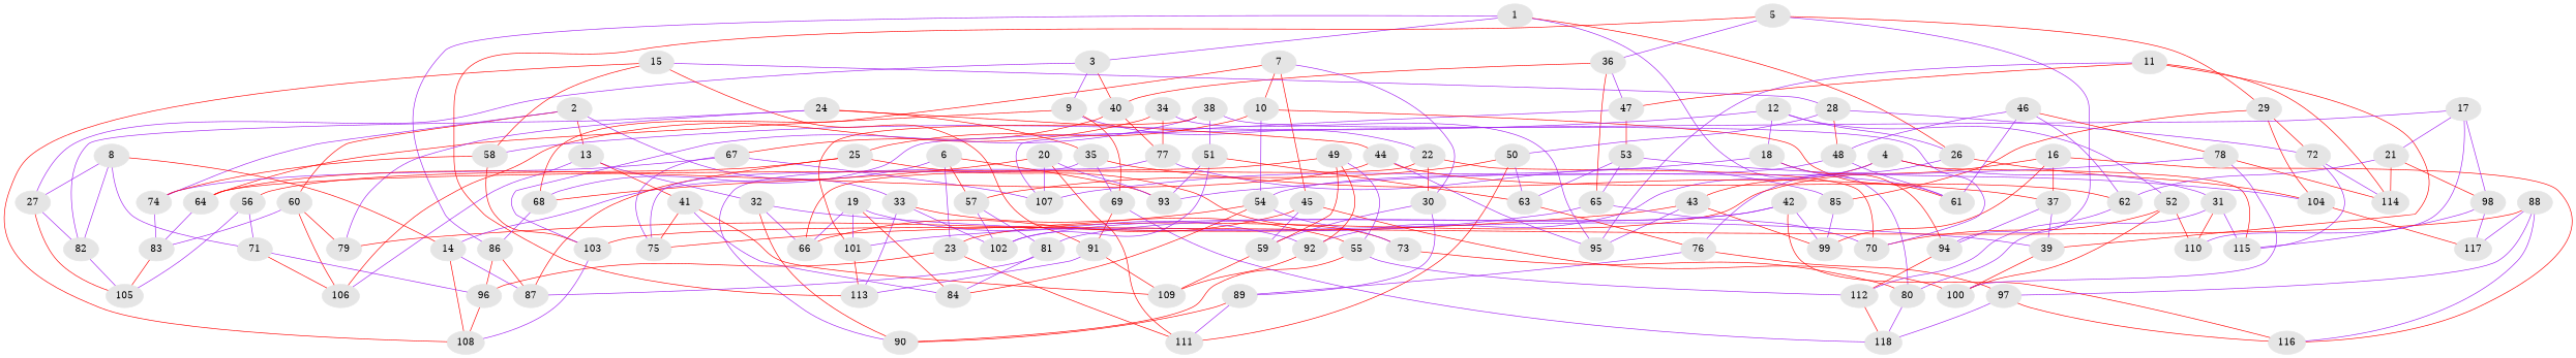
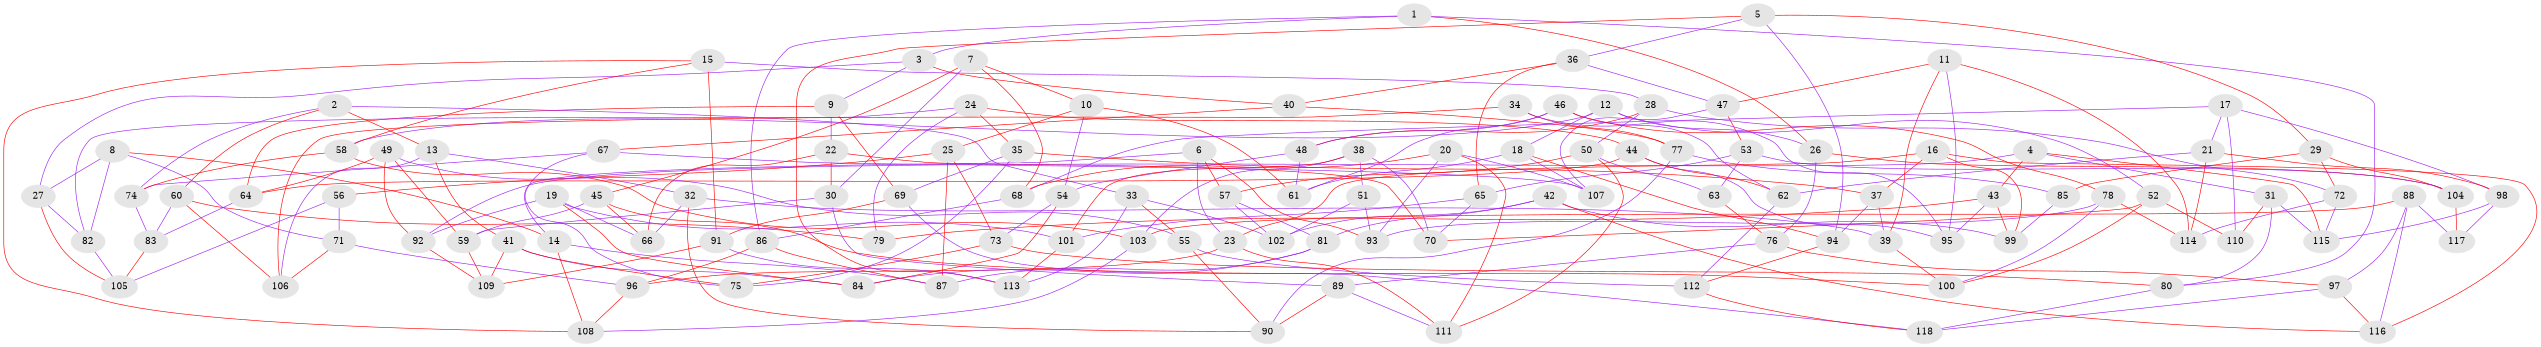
  graph {
    node [color=gray90 style=filled]
    edge [color=purple]
    1
    3
    26
    80
    86
    9
    27
    40
    76
    104
    118
    87
    96
    2
    13
    33
    60
    74
    32
    41
    106
    113
    55
    102
    79
    83
    22
    64
    69
    82
    105
    77
    67
    4
    31
    43
    92
    115
    110
    95
    99
    109
    5
    29
    36
    94
    72
    85
    47
    65
    112
    6
    14
    23
    57
    93
    108
    111
    81
    7
    10
    30
    45
    68
    25
    54
    61
    59
    89
    66
    100
    8
    71
    70
    91
    56
    73
    84
    11
    39
    114
    107
    53
    12
    18
    52
    58
    103
    90
    75
    15
    28
    48
    50
    16
    37
    116
    17
    21
    98
    62
    117
    19
    101
    20
    24
    35
    44
    97
    63
    34
    38
    51
    42
    46
    78
    49
    88
    1 -- 3
    1 -- 26 [color=red]
    1 -- 80
    1 -- 86
    3 -- 9
    3 -- 27
    3 -- 40 [color=red]
    26 -- 76
    26 -- 104 [color=red]
    80 -- 118
    86 -- 87 [color=red]
    86 -- 96 [color=red]
    9 -- 22
    9 -- 64 [color=red]
    9 -- 69 [color=red]
    27 -- 82
    27 -- 105 [color=red]
    40 -- 77 [color=red]
    40 -- 67 [color=red]
    76 -- 89
    76 -- 97 [color=red]
    104 -- 117 [color=red]
    96 -- 108 [color=red]
    2 -- 13 [color=red]
    2 -- 33
    2 -- 60 [color=red]
    2 -- 74
    13 -- 32
    13 -- 41 [color=red]
    13 -- 106
    33 -- 113
    33 -- 55 [color=red]
    33 -- 102
    60 -- 106 [color=red]
    60 -- 79 [color=red]
    60 -- 83
    74 -- 83
    32 -- 66
    32 -- 39
    32 -- 90 [color=red]
    41 -- 109 [color=red]
    41 -- 84
    41 -- 75 [color=red]
    55 -- 112
    55 -- 90 [color=red]
    83 -- 105 [color=red]
    22 -- 30 [color=red]
    22 -- 66 [color=red]
    22 -- 70 [color=red]
    64 -- 83
    69 -- 118
    69 -- 91 [color=red]
    82 -- 105
    77 -- 85
    77 -- 90
    67 -- 74
    67 -- 107
    67 -- 75
    4 -- 31
    4 -- 43 [color=red]
    4 -- 92
    4 -- 115 [color=red]
    31 -- 80
    31 -- 115
    31 -- 110 [color=red]
    43 -- 79 [color=red]
    43 -- 95
    43 -- 99 [color=red]
    92 -- 109 [color=red]
    5 -- 113 [color=red]
    5 -- 29 [color=red]
    5 -- 36
    5 -- 94
    29 -- 104 [color=red]
    29 -- 72 [color=red]
    29 -- 85 [color=red]
    36 -- 40 [color=red]
    36 -- 47
    36 -- 65 [color=red]
    94 -- 112 [color=red]
    72 -- 115
    72 -- 114
    85 -- 99
    47 -- 107
    47 -- 53 [color=red]
    65 -- 70
    65 -- 101
    112 -- 118 [color=red]
    6 -- 14
    6 -- 23
    6 -- 57 [color=red]
    6 -- 93 [color=red]
    14 -- 87
    14 -- 108 [color=red]
    23 -- 96 [color=red]
    23 -- 111 [color=red]
    57 -- 102
    57 -- 81
    81 -- 87
    81 -- 84
    7 -- 10 [color=red]
    7 -- 30
    7 -- 45 [color=red]
    7 -- 68 [color=red]
    10 -- 25 [color=red]
    10 -- 54
    10 -- 61 [color=red]
    30 -- 59
    30 -- 89
    45 -- 59
    45 -- 66 [color=red]
    45 -- 100 [color=red]
    68 -- 86
    25 -- 87 [color=red]
    25 -- 56 [color=red]
    25 -- 73 [color=red]
    54 -- 73
    54 -- 84 [color=red]
    59 -- 109 [color=red]
    89 -- 111
    89 -- 90 [color=red]
    8 -- 27
    8 -- 82
    8 -- 14 [color=red]
    8 -- 71
    71 -- 96
    71 -- 106 [color=red]
    91 -- 113
    91 -- 109 [color=red]
    56 -- 105
    56 -- 71
    73 -- 80 [color=red]
-   54 -- 75 [color=red]
+   73 -- 75 [color=red]
    11 -- 95
    11 -- 47 [color=red]
    11 -- 39 [color=red]
    11 -- 114 [color=red]
    39 -- 100 [color=red]
    53 -- 104
    53 -- 65
    53 -- 63
    12 -- 26
    12 -- 18
    12 -- 52
    12 -- 58
    18 -- 94 [color=red]
    18 -- 61
    18 -- 107
    52 -- 110 [color=red]
    52 -- 100 [color=red]
    52 -- 70 [color=red]
    58 -- 74 [color=red]
    58 -- 103 [color=red]
    103 -- 108
    15 -- 108 [color=red]
    15 -- 91 [color=red]
    15 -- 58 [color=red]
    15 -- 28
    28 -- 72
    28 -- 48 [color=red]
    28 -- 50
    48 -- 54
    48 -- 61
    50 -- 57 [color=red]
    50 -- 111 [color=red]
    50 -- 63
    16 -- 99 [color=red]
    16 -- 23 [color=red]
    16 -- 37 [color=red]
    16 -- 116 [color=red]
    37 -- 94
    37 -- 39
    17 -- 110
    17 -- 68
    17 -- 21
    17 -- 98
    21 -- 114 [color=red]
    21 -- 98 [color=red]
    21 -- 62
    98 -- 115
    98 -- 117
    62 -- 112
    19 -- 92
    19 -- 66
    19 -- 84 [color=red]
    19 -- 101
    101 -- 113 [color=red]
    20 -- 93
    20 -- 111 [color=red]
    20 -- 68 [color=red]
    20 -- 107
    24 -- 79
    24 -- 82
    24 -- 35 [color=red]
    24 -- 44 [color=red]
    35 -- 69
    35 -- 75
    35 -- 37 [color=red]
    44 -- 64 [color=red]
    44 -- 95
    44 -- 62 [color=red]
    97 -- 118
    97 -- 116 [color=red]
    63 -- 76 [color=red]
    34 -- 106 [color=red]
    34 -- 77 [color=red]
    34 -- 95
    38 -- 70
    38 -- 103
    38 -- 101 [color=red]
    38 -- 51
    51 -- 102
    51 -- 93
-   51 -- 63 [color=red]
    42 -- 102
    42 -- 99
    42 -- 81
    42 -- 116 [color=red]
    46 -- 61
    46 -- 48
    46 -- 62
    46 -- 78 [color=red]
    78 -- 93
    78 -- 100
    78 -- 114 [color=red]
    49 -- 55
    49 -- 64 [color=red]
    49 -- 92 [color=red]
    49 -- 59 [color=red]
    88 -- 103 [color=red]
    88 -- 116
    88 -- 117
    88 -- 97
  }
